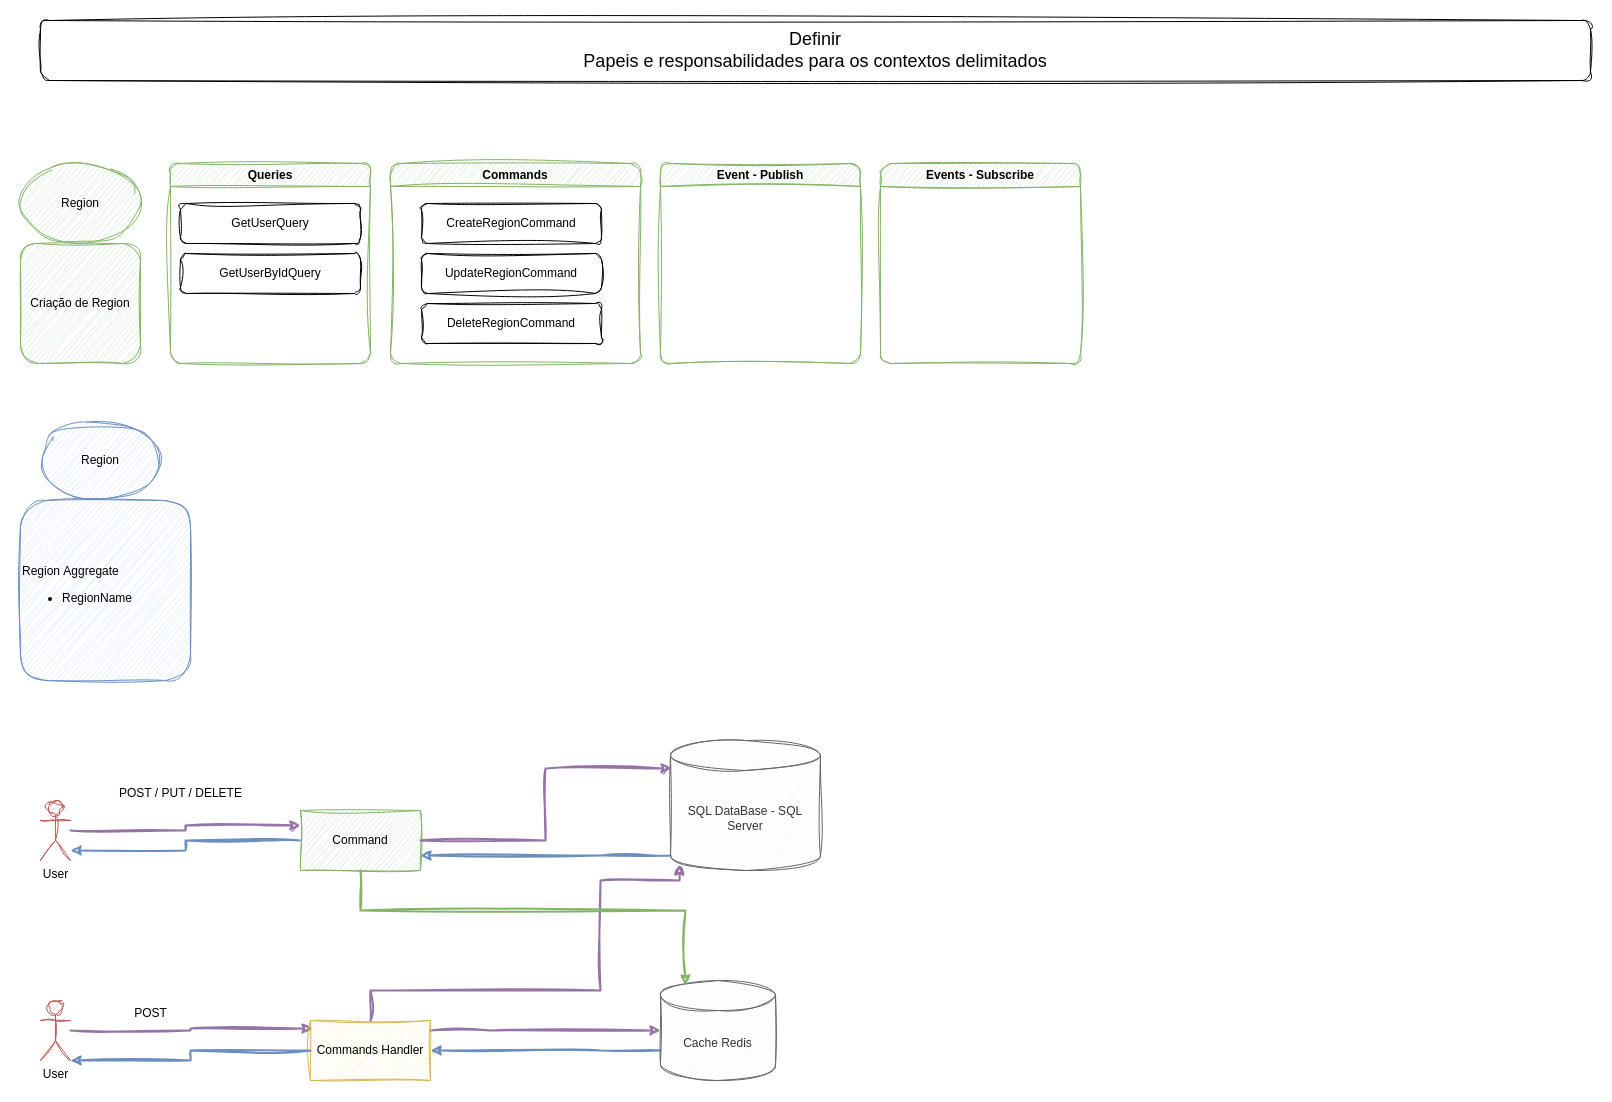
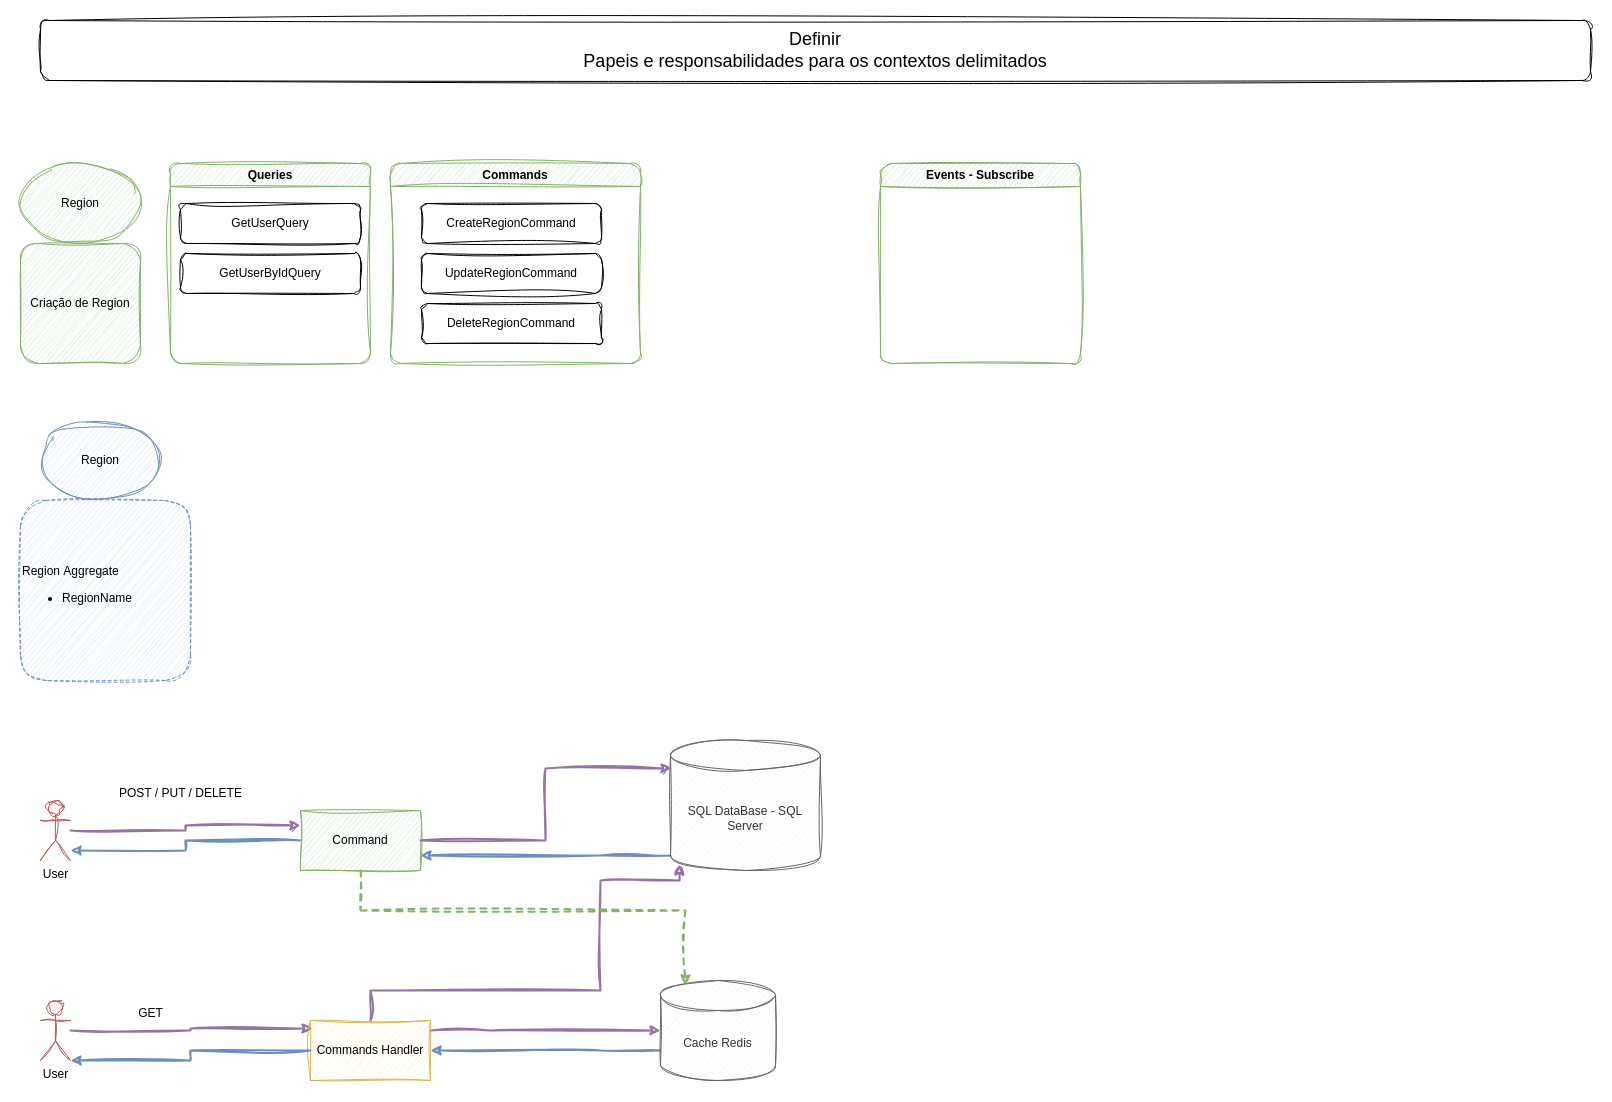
  <mxCell id="0" />
  <mxCell id="1" parent="0" />
  <mxCell id="2" value="&lt;font style=&quot;font-size: 18px;&quot;&gt;Definir&lt;br&gt;Papeis e responsabilidades para os contextos delimitados&lt;/font&gt;" style="rounded=1;whiteSpace=wrap;html=1;sketch=1;curveFitting=1;jiggle=2;" vertex="1" parent="1"><mxGeometry x="40" y="20" width="1550" height="60" as="geometry" /></mxCell>
  <mxCell id="3" value="Region" style="ellipse;whiteSpace=wrap;html=1;fillColor=#d5e8d4;strokeColor=#82b366;rounded=1;sketch=1;curveFitting=1;jiggle=2;" vertex="1" parent="1"><mxGeometry y="163" width="120" height="80" as="geometry" x="20" /></mxCell>
  <mxCell id="4" value="Criação de Region" style="whiteSpace=wrap;html=1;aspect=fixed;align=center;fillColor=#d5e8d4;strokeColor=#82b366;rounded=1;sketch=1;curveFitting=1;jiggle=2;" vertex="1" parent="1"><mxGeometry y="243" width="120" height="120" as="geometry" x="20" /></mxCell>
  <mxCell id="5" value="Queries" style="swimlane;whiteSpace=wrap;html=1;fillColor=#d5e8d4;strokeColor=#82b366;rounded=1;sketch=1;curveFitting=1;jiggle=2;" vertex="1" parent="1"><mxGeometry x="170" y="163" width="200" height="200" as="geometry" /></mxCell>
  <mxCell id="6" value="GetUserQuery" style="rounded=1;whiteSpace=wrap;html=1;sketch=1;curveFitting=1;jiggle=2;" vertex="1" parent="5"><mxGeometry x="10" y="40" width="180" height="40" as="geometry" /></mxCell>
- <mxCell id="7" value="Event -&amp;nbsp;Publish" style="swimlane;whiteSpace=wrap;html=1;startSize=23;fillColor=#d5e8d4;strokeColor=#82b366;rounded=1;sketch=1;curveFitting=1;jiggle=2;" vertex="1" parent="1"><mxGeometry x="660" y="163" width="200" height="200" as="geometry" /></mxCell>
  <mxCell id="8" value="GetUserByIdQuery" style="rounded=1;whiteSpace=wrap;html=1;sketch=1;curveFitting=1;jiggle=2;" vertex="1" parent="1"><mxGeometry x="180" y="253" width="180" height="40" as="geometry" /></mxCell>
  <mxCell id="9" value="Commands" style="swimlane;whiteSpace=wrap;html=1;startSize=23;fillColor=#d5e8d4;strokeColor=#82b366;rounded=1;sketch=1;curveFitting=1;jiggle=2;" vertex="1" parent="1"><mxGeometry x="390" y="163" width="250" height="200" as="geometry" /></mxCell>
  <mxCell id="10" value="CreateRegionCommand" style="rounded=1;whiteSpace=wrap;html=1;sketch=1;curveFitting=1;jiggle=2;" vertex="1" parent="9"><mxGeometry x="31" y="40" width="180" height="40" as="geometry" /></mxCell>
  <mxCell id="11" value="DeleteRegionCommand" style="rounded=1;whiteSpace=wrap;html=1;sketch=1;curveFitting=1;jiggle=2;" vertex="1" parent="9"><mxGeometry x="31" y="140" width="180" height="40" as="geometry" /></mxCell>
  <mxCell id="12" value="Events -&amp;nbsp;Subscribe" style="swimlane;whiteSpace=wrap;html=1;startSize=23;fillColor=#d5e8d4;strokeColor=#82b366;rounded=1;sketch=1;curveFitting=1;jiggle=2;" vertex="1" parent="1"><mxGeometry x="880" y="163" width="200" height="200" as="geometry" /></mxCell>
  <mxCell id="13" value="Region" style="ellipse;whiteSpace=wrap;html=1;fillColor=#dae8fc;strokeColor=#6c8ebf;rounded=1;sketch=1;curveFitting=1;jiggle=2;" vertex="1" parent="1"><mxGeometry x="40" y="420" width="120" height="80" as="geometry" /></mxCell>
- <mxCell id="14" value="&lt;span style=&quot;text-align: center;&quot;&gt;Region&lt;/span&gt;&amp;nbsp;Aggregate&lt;ul&gt;&lt;li&gt;RegionName&lt;br&gt;&lt;/li&gt;&lt;/ul&gt;" style="rounded=1;whiteSpace=wrap;html=1;align=left;fillColor=#dae8fc;strokeColor=#6c8ebf;sketch=1;curveFitting=1;jiggle=2;" vertex="1" parent="1"><mxGeometry y="500" width="170" height="180" as="geometry" x="20" /></mxCell>
+ <mxCell id="14" value="&lt;span style=&quot;text-align: center;&quot;&gt;Region&lt;/span&gt;&amp;nbsp;Aggregate&lt;ul&gt;&lt;li&gt;RegionName&lt;br&gt;&lt;/li&gt;&lt;/ul&gt;" style="rounded=1;whiteSpace=wrap;html=1;align=left;fillColor=#dae8fc;strokeColor=#6c8ebf;sketch=1;curveFitting=1;jiggle=2;dashed=1;" vertex="1" parent="1"><mxGeometry y="500" width="170" height="180" as="geometry" x="20" /></mxCell>
  <mxCell id="15" style="edgeStyle=orthogonalEdgeStyle;rounded=0;orthogonalLoop=1;jettySize=auto;html=1;entryX=1;entryY=0.75;entryDx=0;entryDy=0;fillColor=#dae8fc;strokeColor=#6c8ebf;strokeWidth=2;sketch=1;curveFitting=1;jiggle=2;" edge="1" parent="1" source="16" target="29"><mxGeometry relative="1" as="geometry"><Array as="points"><mxPoint x="600" y="855" /><mxPoint x="600" y="855" /></Array></mxGeometry></mxCell>
  <mxCell id="16" value="SQL DataBase - SQL Server" style="shape=cylinder3;whiteSpace=wrap;html=1;boundedLbl=1;backgroundOutline=1;size=15;sketch=1;curveFitting=1;jiggle=2;fillColor=#f5f5f5;fontColor=#333333;strokeColor=#666666;" vertex="1" parent="1"><mxGeometry x="670" y="740" width="150" height="130" as="geometry" /></mxCell>
  <mxCell id="17" style="edgeStyle=orthogonalEdgeStyle;rounded=0;orthogonalLoop=1;jettySize=auto;html=1;entryX=1;entryY=0.5;entryDx=0;entryDy=0;sketch=1;curveFitting=1;jiggle=2;fillColor=#dae8fc;strokeColor=#6c8ebf;strokeWidth=2;" edge="1" parent="1" source="18" target="24"><mxGeometry relative="1" as="geometry"><Array as="points"><mxPoint x="600" y="1050" /><mxPoint x="600" y="1050" /></Array></mxGeometry></mxCell>
  <mxCell id="18" value="Cache Redis" style="shape=cylinder3;whiteSpace=wrap;html=1;boundedLbl=1;backgroundOutline=1;size=15;sketch=1;curveFitting=1;jiggle=2;fillColor=#f5f5f5;fontColor=#333333;strokeColor=#666666;" vertex="1" parent="1"><mxGeometry x="660" y="980" width="115" height="100" as="geometry" /></mxCell>
  <mxCell id="19" style="edgeStyle=orthogonalEdgeStyle;rounded=0;orthogonalLoop=1;jettySize=auto;html=1;entryX=0;entryY=0.25;entryDx=0;entryDy=0;fillColor=#e1d5e7;strokeColor=#9673a6;sketch=1;curveFitting=1;jiggle=2;strokeWidth=2;" edge="1" parent="1" source="20" target="29"><mxGeometry relative="1" as="geometry" /></mxCell>
  <mxCell id="20" value="User" style="shape=umlActor;verticalLabelPosition=bottom;verticalAlign=top;html=1;outlineConnect=0;fillColor=#f8cecc;strokeColor=#b85450;sketch=1;curveFitting=1;jiggle=2;" vertex="1" parent="1"><mxGeometry x="40" y="800" width="30" height="60" as="geometry" /></mxCell>
  <mxCell id="21" style="edgeStyle=orthogonalEdgeStyle;rounded=0;orthogonalLoop=1;jettySize=auto;html=1;entryX=0.017;entryY=0.133;entryDx=0;entryDy=0;entryPerimeter=0;strokeWidth=2;fillColor=#e1d5e7;strokeColor=#9673a6;sketch=1;curveFitting=1;jiggle=2;" edge="1" parent="1" source="22" target="24"><mxGeometry relative="1" as="geometry" /></mxCell>
  <mxCell id="22" value="User" style="shape=umlActor;verticalLabelPosition=bottom;verticalAlign=top;html=1;outlineConnect=0;fillColor=#f8cecc;strokeColor=#b85450;sketch=1;curveFitting=1;jiggle=2;" vertex="1" parent="1"><mxGeometry x="40" y="1000" width="30" height="60" as="geometry" /></mxCell>
  <mxCell id="23" style="edgeStyle=orthogonalEdgeStyle;rounded=0;orthogonalLoop=1;jettySize=auto;html=1;fillColor=#e1d5e7;strokeColor=#9673a6;strokeWidth=2;sketch=1;curveFitting=1;jiggle=2;" edge="1" parent="1" source="24" target="18"><mxGeometry relative="1" as="geometry"><Array as="points"><mxPoint x="490" y="1030" /><mxPoint x="490" y="1030" /></Array></mxGeometry></mxCell>
  <mxCell id="24" value="Commands&amp;nbsp;Handler" style="rounded=0;whiteSpace=wrap;html=1;fillColor=#fff2cc;strokeColor=#d6b656;sketch=1;curveFitting=1;jiggle=2;" vertex="1" parent="1"><mxGeometry x="310" y="1020" width="120" height="60" as="geometry" /></mxCell>
  <mxCell id="25" style="edgeStyle=orthogonalEdgeStyle;rounded=0;orthogonalLoop=1;jettySize=auto;html=1;entryX=1;entryY=1;entryDx=0;entryDy=0;entryPerimeter=0;fillColor=#dae8fc;strokeColor=#6c8ebf;strokeWidth=2;sketch=1;curveFitting=1;jiggle=2;" edge="1" parent="1" source="24" target="22"><mxGeometry relative="1" as="geometry"><Array as="points"><mxPoint x="190" y="1050" /><mxPoint x="190" y="1060" /></Array></mxGeometry></mxCell>
- <mxCell id="26" value="POST" style="text;html=1;align=center;verticalAlign=middle;resizable=0;points=[];autosize=1;strokeColor=none;fillColor=none;sketch=1;curveFitting=1;jiggle=2;" vertex="1" parent="1"><mxGeometry x="125" y="998" width="50" height="30" as="geometry" /></mxCell>
+ <mxCell id="26" value="GET" style="text;html=1;align=center;verticalAlign=middle;resizable=0;points=[];autosize=1;strokeColor=none;fillColor=none;sketch=1;curveFitting=1;jiggle=2;" vertex="1" parent="1"><mxGeometry x="125" y="998" width="50" height="30" as="geometry" /></mxCell>
  <mxCell id="27" style="edgeStyle=orthogonalEdgeStyle;rounded=0;orthogonalLoop=1;jettySize=auto;html=1;entryX=0.06;entryY=0.954;entryDx=0;entryDy=0;entryPerimeter=0;fillColor=#e1d5e7;strokeColor=#9673a6;strokeWidth=2;sketch=1;curveFitting=1;jiggle=2;" edge="1" parent="1" source="24" target="16"><mxGeometry relative="1" as="geometry"><Array as="points"><mxPoint x="370" y="990" /><mxPoint x="600" y="990" /><mxPoint x="600" y="880" /><mxPoint x="679" y="880" /></Array></mxGeometry></mxCell>
  <mxCell id="28" style="edgeStyle=orthogonalEdgeStyle;rounded=0;orthogonalLoop=1;jettySize=auto;html=1;fillColor=#dae8fc;strokeColor=#6c8ebf;strokeWidth=2;sketch=1;curveFitting=1;jiggle=2;" edge="1" parent="1" source="29" target="20"><mxGeometry relative="1" as="geometry"><Array as="points"><mxPoint x="185" y="840" /><mxPoint x="185" y="850" /></Array></mxGeometry></mxCell>
  <mxCell id="29" value="Command" style="rounded=0;whiteSpace=wrap;html=1;fillColor=#d5e8d4;strokeColor=#82b366;sketch=1;curveFitting=1;jiggle=2;" vertex="1" parent="1"><mxGeometry x="300" y="810" width="120" height="60" as="geometry" /></mxCell>
  <mxCell id="30" style="edgeStyle=orthogonalEdgeStyle;rounded=0;orthogonalLoop=1;jettySize=auto;html=1;entryX=0.007;entryY=0.215;entryDx=0;entryDy=0;entryPerimeter=0;fillColor=#e1d5e7;strokeColor=#9673a6;sketch=1;curveFitting=1;jiggle=2;strokeWidth=2;" edge="1" parent="1" source="29" target="16"><mxGeometry relative="1" as="geometry" /></mxCell>
- <mxCell id="31" style="edgeStyle=orthogonalEdgeStyle;rounded=0;orthogonalLoop=1;jettySize=auto;html=1;entryX=0.217;entryY=0.05;entryDx=0;entryDy=0;entryPerimeter=0;fillColor=#d5e8d4;strokeColor=#82b366;sketch=1;curveFitting=1;jiggle=2;strokeWidth=2;" edge="1" parent="1" source="29" target="18"><mxGeometry relative="1" as="geometry"><Array as="points"><mxPoint x="360" y="910" /><mxPoint x="685" y="910" /></Array></mxGeometry></mxCell>
+ <mxCell id="31" style="edgeStyle=orthogonalEdgeStyle;rounded=0;orthogonalLoop=1;jettySize=auto;html=1;entryX=0.217;entryY=0.05;entryDx=0;entryDy=0;entryPerimeter=0;fillColor=#d5e8d4;strokeColor=#82b366;sketch=1;curveFitting=1;jiggle=2;strokeWidth=2;dashed=1;" edge="1" parent="1" source="29" target="18"><mxGeometry relative="1" as="geometry"><Array as="points"><mxPoint x="360" y="910" /><mxPoint x="685" y="910" /></Array></mxGeometry></mxCell>
  <mxCell id="32" value="POST / PUT / DELETE" style="text;html=1;align=center;verticalAlign=middle;resizable=0;points=[];autosize=1;strokeColor=none;fillColor=none;sketch=1;curveFitting=1;jiggle=2;" vertex="1" parent="1"><mxGeometry x="105" y="778" width="150" height="30" as="geometry" /></mxCell>
  <mxCell id="33" value="UpdateRegionCommand" style="rounded=1;whiteSpace=wrap;html=1;sketch=1;curveFitting=1;jiggle=2;" vertex="1" parent="1"><mxGeometry x="421" y="253" width="180" height="40" as="geometry" /></mxCell>
